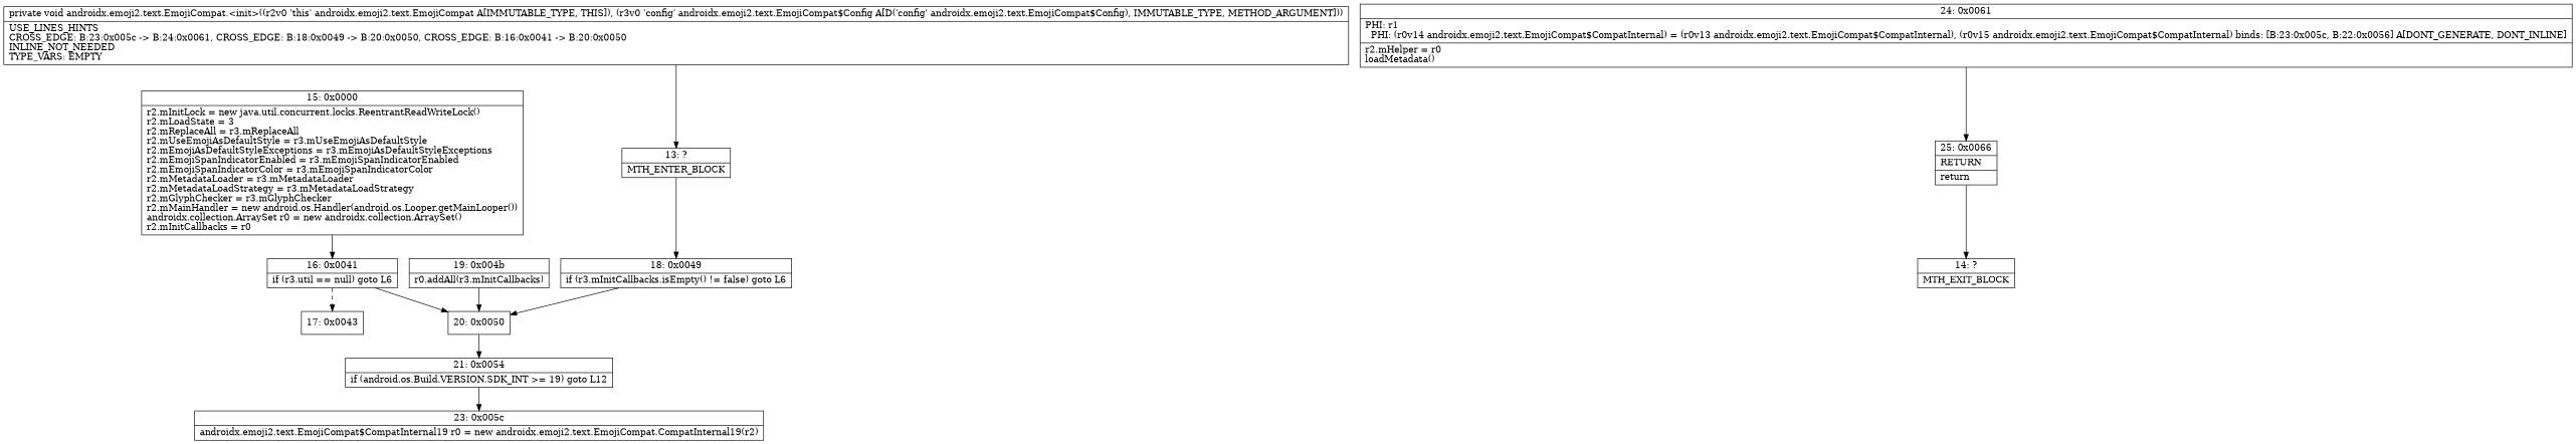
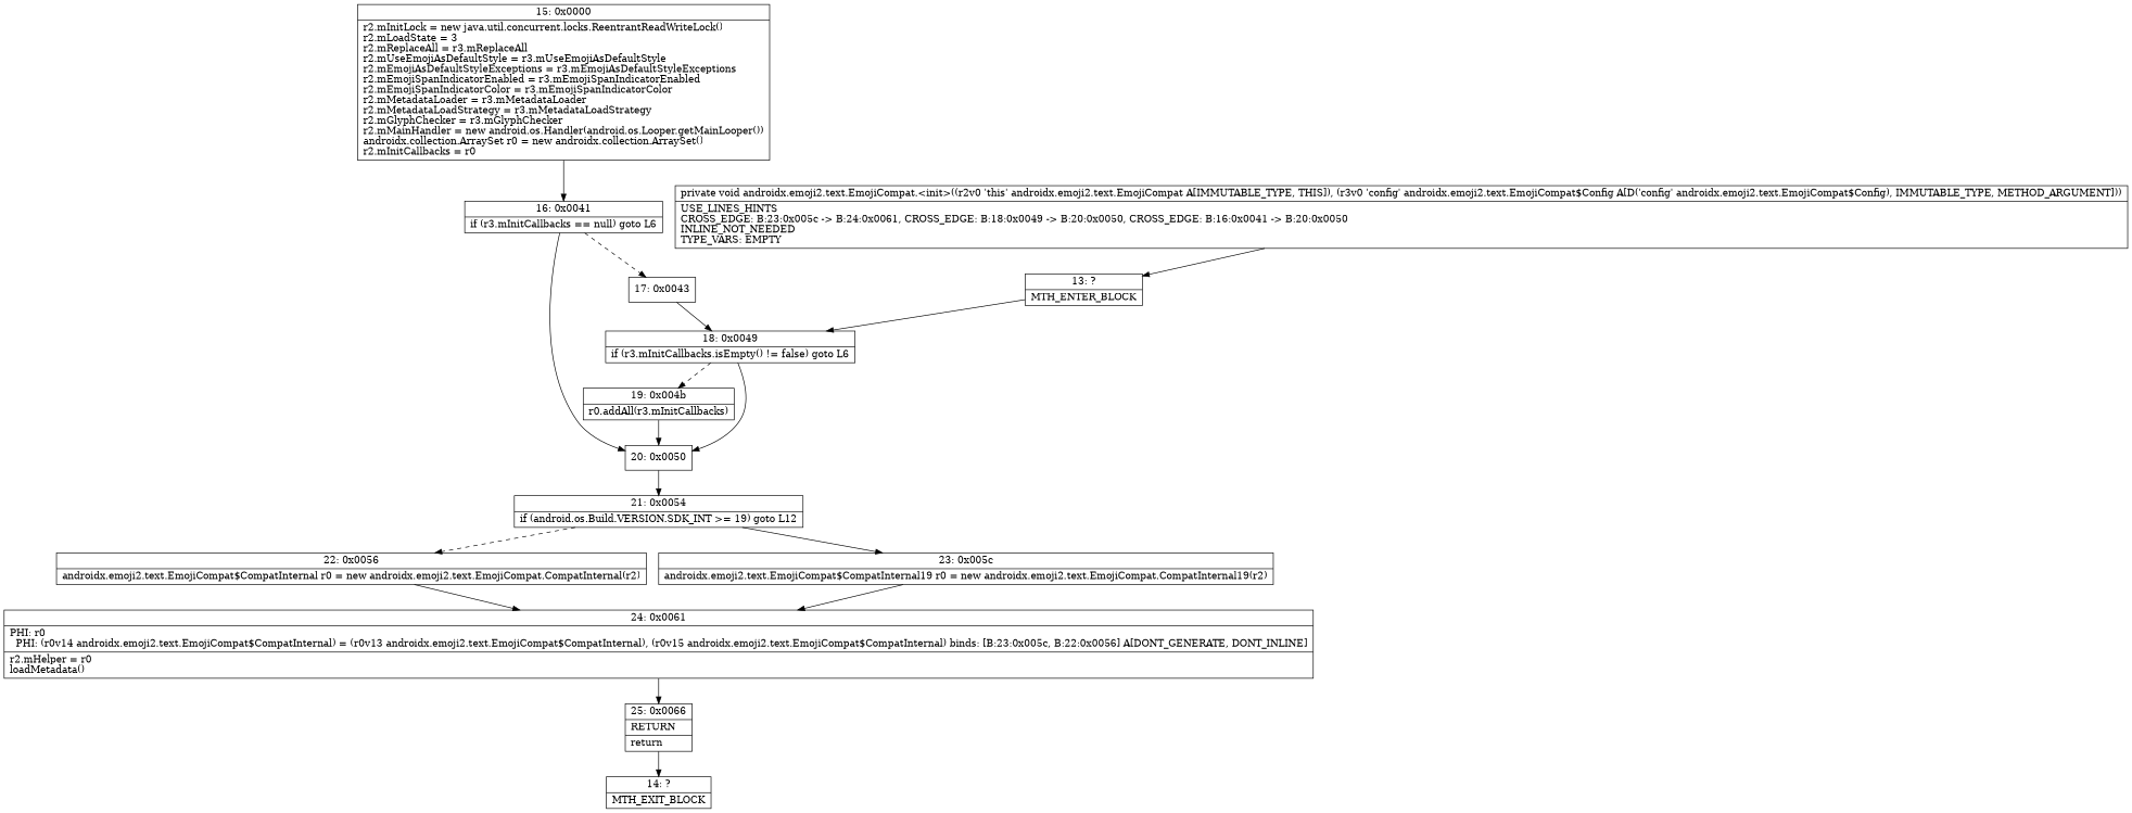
  digraph {
    node [shape=record]
    n1 [label="{13\:\ ?|MTH_ENTER_BLOCK\l}"]
    n2 [label="{18\:\ 0x0049|if (r3.mInitCallbacks.isEmpty() != false) goto L6\l}"]
    n3 [label="{15\:\ 0x0000|r2.mInitLock = new java.util.concurrent.locks.ReentrantReadWriteLock()\lr2.mLoadState = 3\lr2.mReplaceAll = r3.mReplaceAll\lr2.mUseEmojiAsDefaultStyle = r3.mUseEmojiAsDefaultStyle\lr2.mEmojiAsDefaultStyleExceptions = r3.mEmojiAsDefaultStyleExceptions\lr2.mEmojiSpanIndicatorEnabled = r3.mEmojiSpanIndicatorEnabled\lr2.mEmojiSpanIndicatorColor = r3.mEmojiSpanIndicatorColor\lr2.mMetadataLoader = r3.mMetadataLoader\lr2.mMetadataLoadStrategy = r3.mMetadataLoadStrategy\lr2.mGlyphChecker = r3.mGlyphChecker\lr2.mMainHandler = new android.os.Handler(android.os.Looper.getMainLooper())\landroidx.collection.ArraySet r0 = new androidx.collection.ArraySet()\lr2.mInitCallbacks = r0\l}"]
-   n4 [label="{16\:\ 0x0041|if (r3.util == null) goto L6\l}"]
+   n4 [label="{16\:\ 0x0041|if (r3.mInitCallbacks == null) goto L6\l}"]
    n5 [label="{17\:\ 0x0043}"]
    n6 [label="{20\:\ 0x0050}"]
    n7 [label="{21\:\ 0x0054|if (android.os.Build.VERSION.SDK_INT \>= 19) goto L12\l}"]
    n8 [label="{19\:\ 0x004b|r0.addAll(r3.mInitCallbacks)\l}"]
+   n9 [label="{22\:\ 0x0056|androidx.emoji2.text.EmojiCompat$CompatInternal r0 = new androidx.emoji2.text.EmojiCompat.CompatInternal(r2)\l}"]
    n10 [label="{23\:\ 0x005c|androidx.emoji2.text.EmojiCompat$CompatInternal19 r0 = new androidx.emoji2.text.EmojiCompat.CompatInternal19(r2)\l}"]
-   n11 [label="{24\:\ 0x0061|PHI: r1 \l  PHI: (r0v14 androidx.emoji2.text.EmojiCompat$CompatInternal) = (r0v13 androidx.emoji2.text.EmojiCompat$CompatInternal), (r0v15 androidx.emoji2.text.EmojiCompat$CompatInternal) binds: [B:23:0x005c, B:22:0x0056] A[DONT_GENERATE, DONT_INLINE]\l|r2.mHelper = r0\lloadMetadata()\l}"]
+   n11 [label="{24\:\ 0x0061|PHI: r0 \l  PHI: (r0v14 androidx.emoji2.text.EmojiCompat$CompatInternal) = (r0v13 androidx.emoji2.text.EmojiCompat$CompatInternal), (r0v15 androidx.emoji2.text.EmojiCompat$CompatInternal) binds: [B:23:0x005c, B:22:0x0056] A[DONT_GENERATE, DONT_INLINE]\l|r2.mHelper = r0\lloadMetadata()\l}"]
    n12 [label="{25\:\ 0x0066|RETURN\l|return\l}"]
    n13 [label="{14\:\ ?|MTH_EXIT_BLOCK\l}"]
    n14 [label="{private void androidx.emoji2.text.EmojiCompat.\<init\>((r2v0 'this' androidx.emoji2.text.EmojiCompat A[IMMUTABLE_TYPE, THIS]), (r3v0 'config' androidx.emoji2.text.EmojiCompat$Config A[D('config' androidx.emoji2.text.EmojiCompat$Config), IMMUTABLE_TYPE, METHOD_ARGUMENT]))  | USE_LINES_HINTS\lCROSS_EDGE: B:23:0x005c \-\> B:24:0x0061, CROSS_EDGE: B:18:0x0049 \-\> B:20:0x0050, CROSS_EDGE: B:16:0x0041 \-\> B:20:0x0050\lINLINE_NOT_NEEDED\lTYPE_VARS: EMPTY\l}"]
    n1 -> n2
    n2 -> n6
+   n2 -> n8 [style=dashed]
    n3 -> n4
    n4 -> n5 [style=dashed]
    n4 -> n6
+   n5 -> n2
    n6 -> n7
+   n7 -> n9 [style=dashed]
    n7 -> n10
    n8 -> n6
+   n9 -> n11
+   n10 -> n11
    n11 -> n12
    n12 -> n13
    n14 -> n1
  }
